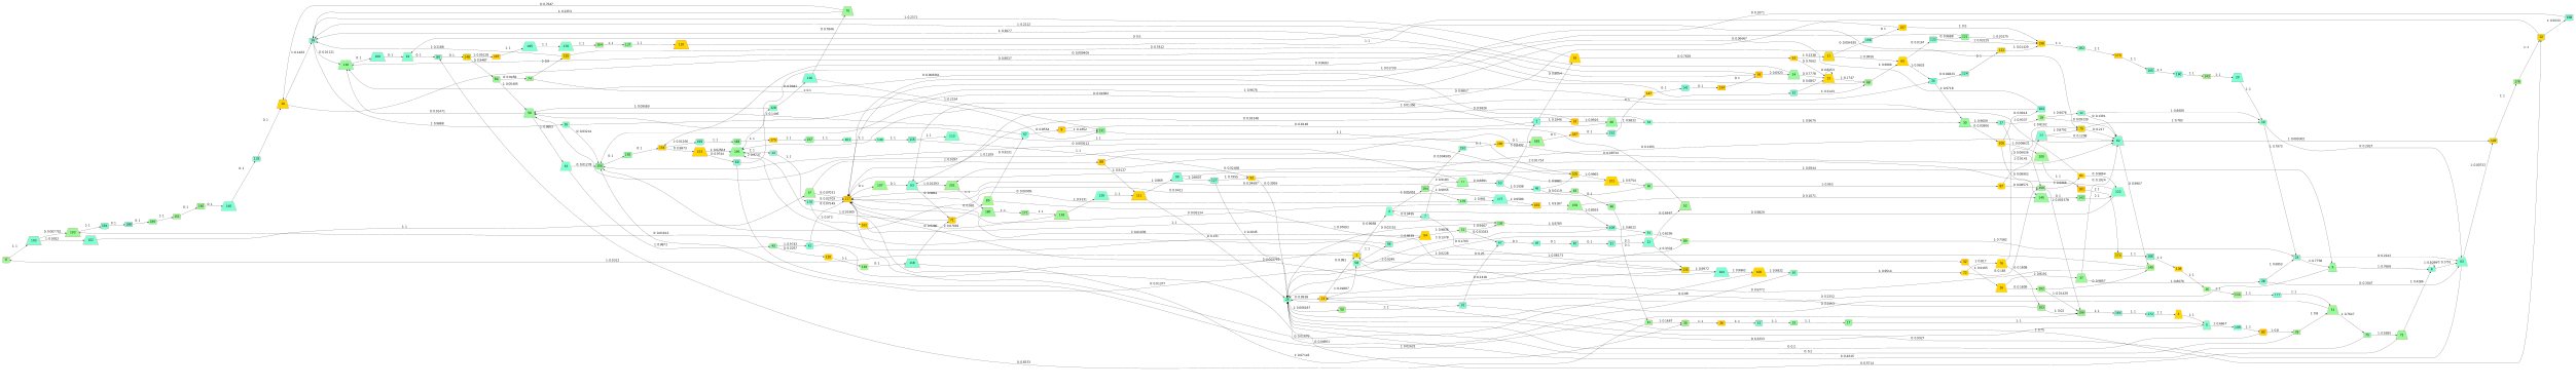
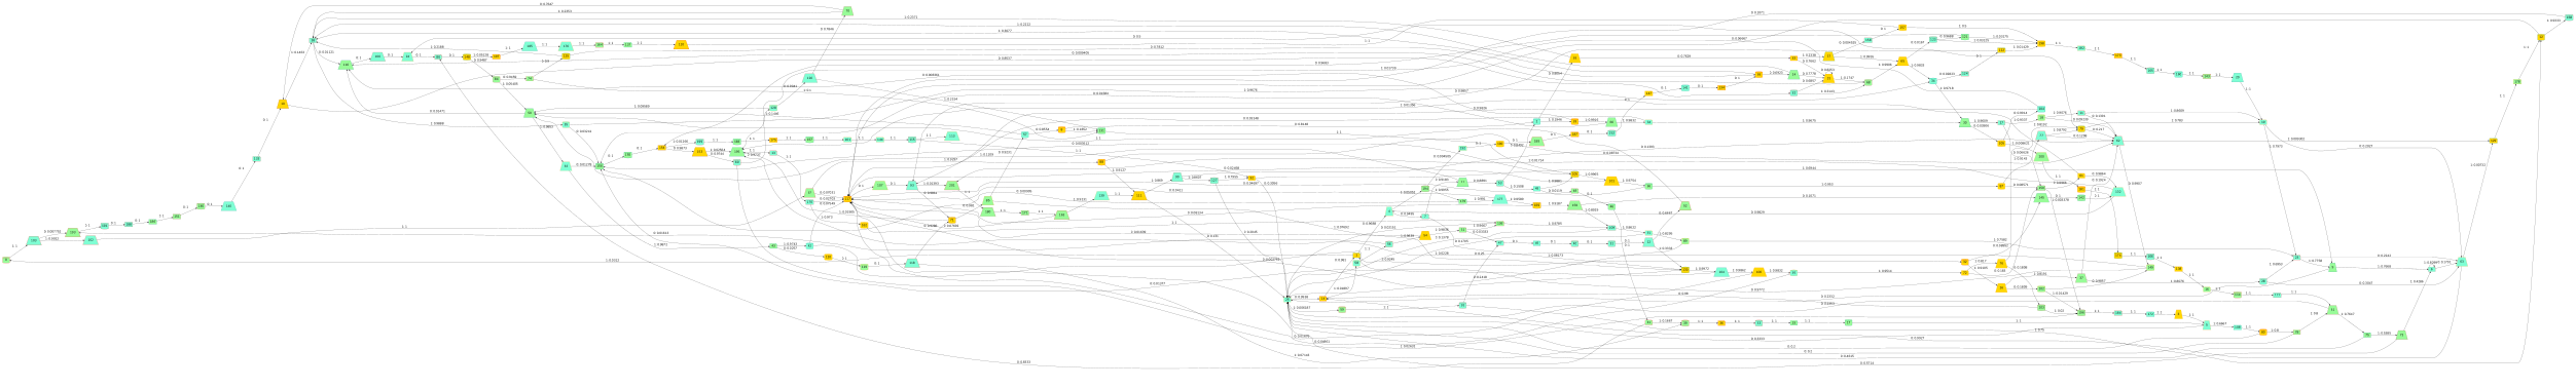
  digraph {
    fontname=Nunito
    rankdir=LR
    node [color=brown fillcolor=aquamarine fontname=Nunito fontsize=24 shape=cylinder style=filled]
    edge [fontname=Nunito fontsize=24]
    0 [color=red fillcolor=palegreen]
    103 [color=red shape=trapezium]
    193 [color=red fillcolor=palegreen shape=trapezium]
    102 [color=red shape=trapezium]
    191
    97 [color=red fillcolor=palegreen shape=trapezium]
    1 [color=teal fillcolor=gold shape=note]
    4 [color=darkorange shape=trapezium]
    7 [shape=note]
    194 [fillcolor=palegreen]
    21 [color=teal fillcolor=palegreen shape=trapezium]
    130 [color=teal fillcolor=gold]
    179 [color=teal fillcolor=palegreen shape=note]
    192 [color=darkorange shape=note]
    2 [color=teal]
    99 [color=darkorange fillcolor=gold shape=trapezium]
    69 [color=red fillcolor=gold]
    38 [shape=note]
    83 [color=red fillcolor=gold shape=note]
    116 [color=teal fillcolor=palegreen shape=trapezium]
    66 [color=teal fillcolor=palegreen shape=trapezium]
    35 [color=darkorange]
    15 [color=darkorange fillcolor=gold shape=trapezium]
    67 [color=teal fillcolor=gold shape=trapezium]
    106 [shape=trapezium]
    156 [color=teal fillcolor=palegreen]
    64 [color=darkorange shape=note]
    3 [color=darkorange fillcolor=gold shape=trapezium]
    5 [color=darkorange shape=trapezium]
    25 [color=darkorange shape=note]
    108 [color=teal shape=note]
    14 [color=red fillcolor=gold shape=note]
    59 [color=red fillcolor=palegreen]
    80 [color=red fillcolor=gold]
    53
    50 [color=teal fillcolor=palegreen shape=trapezium]
    117 [color=red fillcolor=gold]
    104 [color=teal shape=trapezium]
    177 [color=teal shape=trapezium]
    190 [color=darkorange fillcolor=gold]
    58 [color=darkorange]
    55
    78 [color=red fillcolor=palegreen shape=note]
    6 [shape=note]
    63 [color=darkorange shape=trapezium]
    129 [color=teal fillcolor=gold shape=note]
    178 [color=darkorange fillcolor=palegreen shape=note]
    49 [color=teal shape=note]
    44 [color=darkorange shape=trapezium]
    107 [color=darkorange fillcolor=palegreen shape=trapezium]
    100 [color=darkorange fillcolor=gold shape=trapezium]
    8 [color=red fillcolor=gold]
    131 [color=teal fillcolor=palegreen]
    105 [color=teal fillcolor=gold]
    101 [color=darkorange fillcolor=gold shape=trapezium]
    9 [color=teal fillcolor=palegreen shape=trapezium]
    10 [fillcolor=gold shape=trapezium]
    82
    68 [fillcolor=palegreen]
    65 [color=darkorange fillcolor=gold shape=trapezium]
    34 [color=teal]
    11 [color=red shape=note]
    62 [color=red shape=trapezium]
    19 [color=darkorange shape=note]
    149 [color=darkorange fillcolor=palegreen]
    23 [color=red shape=note]
    195 [color=teal fillcolor=palegreen shape=trapezium]
    12 [color=teal fillcolor=gold]
    168
    93 [shape=trapezium]
    13 [color=red shape=note]
    170 [shape=note]
    162 [color=darkorange fillcolor=gold]
    136 [color=red fillcolor=palegreen shape=note]
    56 [color=red]
    54 [color=darkorange fillcolor=gold shape=trapezium]
    123
    16 [color=darkorange fillcolor=palegreen shape=note]
    114 [color=red fillcolor=palegreen]
    112 [shape=note]
    81 [fillcolor=palegreen shape=trapezium]
    17 [color=teal fillcolor=palegreen]
    18 [color=darkorange fillcolor=palegreen]
    20 [color=teal shape=trapezium]
    48 [fillcolor=palegreen shape=note]
    43 [color=teal fillcolor=palegreen shape=note]
    22 [shape=trapezium]
    52 [color=red fillcolor=palegreen shape=trapezium]
    24 [color=teal fillcolor=palegreen shape=trapezium]
    47 [shape=note]
    26 [color=darkorange fillcolor=gold shape=trapezium]
    202 [color=darkorange fillcolor=palegreen]
    37 [fillcolor=palegreen shape=trapezium]
    196 [fillcolor=palegreen]
    28
    184 [color=red shape=note]
    27 [color=red shape=note]
    150 [fillcolor=palegreen shape=note]
    61 [color=darkorange fillcolor=gold shape=note]
    132 [color=darkorange shape=trapezium]
    29 [color=teal fillcolor=palegreen shape=note]
    30 [color=teal fillcolor=palegreen shape=trapezium]
    205 [color=darkorange fillcolor=gold]
    200 [color=darkorange fillcolor=palegreen shape=trapezium]
    204 [color=teal]
    181 [color=red fillcolor=gold]
    31
    32 [color=red fillcolor=gold]
    145 [color=teal fillcolor=palegreen shape=trapezium]
    142 [color=teal fillcolor=palegreen]
    33 [color=red]
    124 [color=red shape=note]
    122 [color=teal fillcolor=gold shape=note]
    198 [color=darkorange fillcolor=gold]
    155 [color=teal fillcolor=palegreen]
    154 [fillcolor=gold shape=note]
    36 [color=red fillcolor=gold shape=note]
    94 [color=darkorange shape=trapezium]
    39 [color=red fillcolor=palegreen]
    40 [color=red]
    41 [color=red fillcolor=palegreen shape=note]
    86 [color=red shape=note]
    148 [color=teal fillcolor=gold]
    84 [fillcolor=palegreen]
    197 [color=red fillcolor=gold shape=note]
    42 [color=teal]
    120 [color=darkorange fillcolor=gold]
    119 [color=darkorange fillcolor=palegreen]
    118 [color=red shape=trapezium]
    45 [color=teal shape=note]
    46 [color=teal fillcolor=palegreen]
    96 [color=teal fillcolor=palegreen]
    51 [fillcolor=palegreen shape=note]
    109 [shape=note]
    91 [color=darkorange shape=note]
    188 [shape=note]
    57 [color=teal]
    60 [color=red]
    128 [color=darkorange]
    126 [shape=trapezium]
    70 [fillcolor=palegreen shape=trapezium]
    172 [color=teal shape=note]
    201 [color=red fillcolor=palegreen shape=trapezium]
    180 [fillcolor=palegreen shape=trapezium]
    121 [color=teal fillcolor=palegreen]
    182 [color=darkorange shape=note]
    158 [shape=note]
    157 [color=darkorange fillcolor=gold]
    71 [fillcolor=gold]
    85 [color=darkorange fillcolor=palegreen shape=trapezium]
    72 [color=darkorange fillcolor=gold shape=note]
    76 [color=darkorange fillcolor=gold shape=trapezium]
    203 [fillcolor=palegreen]
    79 [color=teal fillcolor=gold]
    73 [fillcolor=palegreen shape=trapezium]
    74 [color=red fillcolor=palegreen shape=note]
    125 [color=teal fillcolor=gold]
    98 [color=red fillcolor=gold]
    75 [color=teal fillcolor=palegreen shape=note]
    77 [color=red shape=trapezium]
    185 [color=teal shape=trapezium]
    87 [color=darkorange fillcolor=gold]
    88 [color=red fillcolor=gold]
    111 [fillcolor=gold shape=trapezium]
    90 [shape=trapezium]
    127
    89 [color=darkorange fillcolor=palegreen]
    92 [color=darkorange fillcolor=gold shape=note]
    171 [fillcolor=palegreen shape=note]
    95 [color=darkorange]
    110 [color=red fillcolor=gold shape=trapezium]
    113 [color=darkorange shape=trapezium]
    115
    153 [fillcolor=gold shape=trapezium]
    199
    183 [color=teal fillcolor=palegreen]
    173 [color=red fillcolor=gold shape=note]
    133 [shape=note]
    134 [color=red fillcolor=gold shape=note]
    137 [color=teal fillcolor=palegreen shape=note]
    138 [color=darkorange fillcolor=gold shape=note]
    139 [color=darkorange shape=trapezium]
    140 [color=teal shape=trapezium]
    141 [color=teal]
    143 [color=red fillcolor=palegreen shape=note]
    144 [color=darkorange shape=note]
    146 [fillcolor=palegreen]
    147 [color=darkorange fillcolor=gold shape=note]
    176 [color=darkorange shape=trapezium]
    151 [fillcolor=palegreen shape=note]
    152
    175 [color=red fillcolor=gold shape=note]
    159 [fillcolor=palegreen shape=trapezium]
    160 [color=teal]
    161 [color=darkorange shape=note]
    163 [color=red fillcolor=palegreen shape=trapezium]
    164 [color=red fillcolor=palegreen shape=note]
    165
    166
    167 [color=teal fillcolor=palegreen]
    169 [fillcolor=gold]
    174 [color=teal fillcolor=gold]
    186 [color=teal fillcolor=palegreen shape=note]
    187 [color=red fillcolor=gold shape=note]
    189 [color=red fillcolor=palegreen shape=trapezium]
    0 -> 103 [label="1: 1        "]
    103 -> 193 [label="0: 0.007752  "]
    103 -> 102 [label="1: 0.9922   "]
    193 -> 191 [label="0: 1        "]
    102 -> 97 [label="1: 1        "]
    191 -> 188 [label="0: 1        "]
    97 -> 117 [label="0: 0.07031  "]
    97 -> 88 [label="1: 0.9297   "]
    1 -> 0 [label="1: 0.0312   "]
    1 -> 4 [label="0: 0.9688   "]
    4 -> 7 [label="0: 0.9495   "]
    4 -> 194 [label="1: 0.05052  "]
    7 -> 21 [label="0: 0.9183   "]
    7 -> 130 [label="1: 0.08173  "]
    194 -> 179 [label="1: 0.9955   "]
    194 -> 192 [label="0: 0.004505  "]
    21 -> 53 [label="0: 0.8891   "]
    21 -> 50 [label="1: 0.1109   "]
    130 -> 117 [label="0: 0.002751  "]
    130 -> 104 [label="1: 0.9972   "]
    179 -> 156 [label="0: 0.00905  "]
    179 -> 177 [label="1: 0.991    "]
    192 -> 190 [label="0: 1        "]
    2 -> 99 [label="0: 0.8054   "]
    2 -> 69 [label="1: 0.1946   "]
    99 -> 38 [label="1: 0.2371   "]
    99 -> 83 [label="0: 0.7629   "]
    69 -> 116 [label="0: 0.008361  "]
    69 -> 66 [label="1: 0.9916   "]
    38 -> 116 [label="0: 0.01121  "]
    38 -> 35 [label="1: 0.9888   "]
    83 -> 15 [label="0: 0.7662   "]
    83 -> 67 [label="1: 0.2338   "]
    116 -> 106 [label="0: 1        "]
    66 -> 156 [label="0: 0.01684  "]
    66 -> 64 [label="1: 0.9832   "]
    35 -> 156 [label="0: 0.03241  "]
    35 -> 34 [label="1: 0.9676   "]
    15 -> 15 [label="0: 0.8253   "]
    15 -> 68 [label="1: 0.1747   "]
    67 -> 65 [label="1: 0.9955   "]
    67 -> 158 [label="0: 0.004525  "]
    106 -> 94 [label="0: 1        "]
    156 -> 155 [label="0: 1        "]
    64 -> 117 [label="0: 0.03248  "]
    64 -> 30 [label="1: 0.9675   "]
    3 -> 5 [label="1: 1        "]
    5 -> 25 [label="0: 0.3333   "]
    5 -> 108 [label="1: 0.6667   "]
    25 -> 14 [label="0: 0.9938   "]
    25 -> 59 [label="1: 0.006187  "]
    108 -> 80 [label="1: 1        "]
    14 -> 1 [label="0: 0.981    "]
    14 -> 58 [label="1: 0.01897  "]
    59 -> 55 [label="1: 1        "]
    80 -> 25 [label="0: 0.2      "]
    80 -> 78 [label="1: 0.8      "]
    53 -> 2 [label="0: 0.8492   "]
    53 -> 49 [label="1: 0.1508   "]
    50 -> 116 [label="0: 0.01471  "]
    50 -> 44 [label="1: 0.9853   "]
    117 -> 107 [label="0: 1        "]
    104 -> 156 [label="0: 0.01377  "]
    104 -> 100 [label="1: 0.9862   "]
    177 -> 117 [label="0: 0.0411   "]
    177 -> 169 [label="1: 0.9589   "]
    190 -> 189 [label="0: 1        "]
    58 -> 56 [label="1: 1        "]
    55 -> 12 [label="1: 0.75     "]
    55 -> 47 [label="0: 0.25     "]
    78 -> 25 [label="0: 0.2      "]
    78 -> 81 [label="1: 0.8      "]
    6 -> 6 [label="1: 0.8299   "]
    6 -> 63 [label="0: 0.1701   "]
    63 -> 14 [label="0: 0.9927   "]
    63 -> 129 [label="1: 0.00732  "]
    129 -> 178 [label="1: 1        "]
    178 -> 12 [label="1: 1        "]
    49 -> 105 [label="1: 0.9881   "]
    49 -> 48 [label="0: 0.0119   "]
    44 -> 156 [label="0: 0.01278  "]
    44 -> 43 [label="1: 0.9872   "]
    107 -> 93 [label="0: 1        "]
    100 -> 117 [label="0: 0.01676  "]
    100 -> 95 [label="1: 0.9832   "]
    8 -> 2 [label="0: 0.8148   "]
    8 -> 131 [label="1: 0.1852   "]
    131 -> 105 [label="1: 1        "]
    105 -> 156 [label="0: 0.003512  "]
    105 -> 101 [label="1: 0.9965   "]
    101 -> 117 [label="0: 0.02458  "]
    101 -> 96 [label="1: 0.9754   "]
    9 -> 25 [label="0: 0.2332   "]
    9 -> 6 [label="1: 0.7668   "]
    10 -> 38 [label="1: 0.1463   "]
    10 -> 82 [label="0: 0.8537   "]
    82 -> 15 [label="0: 0.6857   "]
    82 -> 68 [label="1: 0.3143   "]
    68 -> 116 [label="0: 0.009405  "]
    68 -> 65 [label="1: 0.9906   "]
    65 -> 34 [label="1: 0.9833   "]
    65 -> 123 [label="0: 0.0167   "]
    34 -> 30 [label="1: 0.9718   "]
    34 -> 124 [label="0: 0.02823  "]
    11 -> 62 [label="0: 0.1391   "]
    11 -> 19 [label="1: 0.8609   "]
    62 -> 129 [label="1: 0.009302  "]
    62 -> 149 [label="0: 0.9907   "]
    19 -> 63 [label="0: 0.2027   "]
    19 -> 23 [label="1: 0.7973   "]
    149 -> 1 [label="0: 0.9772   "]
    149 -> 195 [label="1: 0.0228   "]
    23 -> 63 [label="0: 0.2242   "]
    23 -> 9 [label="1: 0.7758   "]
    195 -> 13 [label="1: 1        "]
    12 -> 117 [label="0: 0.06667  "]
    12 -> 168 [label="1: 0.9333   "]
    168 -> 117 [label="0: 0.1071   "]
    93 -> 201 [label="1: 0.01393  "]
    93 -> 71 [label="0: 0.9861   "]
    13 -> 170 [label="1: 1        "]
    170 -> 117 [label="0: 0.02703  "]
    170 -> 162 [label="1: 0.973    "]
    162 -> 136 [label="1: 1        "]
    136 -> 25 [label="0: 0.02151  "]
    136 -> 109 [label="1: 0.9785   "]
    56 -> 193 [label="0: 0.01613  "]
    56 -> 54 [label="1: 0.9839   "]
    54 -> 117 [label="0: 0.01639  "]
    54 -> 51 [label="1: 0.9836   "]
    123 -> 198 [label="1: 0.03125  "]
    123 -> 121 [label="0: 0.9688   "]
    16 -> 114 [label="1: 1        "]
    114 -> 112 [label="1: 1        "]
    112 -> 81 [label="1: 1        "]
    81 -> 25 [label="0: 0.2353   "]
    81 -> 75 [label="1: 0.7647   "]
    17 -> 5 [label="1: 1        "]
    18 -> 11 [label="1: 0.9076   "]
    18 -> 62 [label="0: 0.09239  "]
    20 -> 19 [label="1: 1        "]
    48 -> 46 [label="0: 1        "]
    43 -> 42 [label="1: 0.9743   "]
    43 -> 120 [label="0: 0.0257   "]
    22 -> 130 [label="1: 0.3333   "]
    22 -> 52 [label="0: 0.6667   "]
    52 -> 50 [label="1: 1        "]
    24 -> 38 [label="1: 0.2222   "]
    24 -> 15 [label="0: 0.7778   "]
    47 -> 45 [label="0: 1        "]
    26 -> 202 [label="0: 0.1809   "]
    26 -> 37 [label="1: 0.8191   "]
    202 -> 149 [label="0: 0.9857   "]
    202 -> 196 [label="1: 0.01429  "]
    37 -> 62 [label="0: 0.1924   "]
    37 -> 28 [label="1: 0.8076   "]
    196 -> 184 [label="1: 1        "]
    28 -> 63 [label="0: 0.3047   "]
    28 -> 23 [label="1: 0.6953   "]
    184 -> 172 [label="1: 1        "]
    27 -> 18 [label="1: 0.9337   "]
    27 -> 150 [label="0: 0.06626  "]
    150 -> 196 [label="1: 0.003378  "]
    150 -> 61 [label="0: 0.9966   "]
    61 -> 195 [label="1: 0.01356  "]
    61 -> 132 [label="0: 0.9864   "]
    132 -> 4 [label="0: 0.9829   "]
    132 -> 201 [label="1: 0.01714  "]
    29 -> 17 [label="1: 1        "]
    30 -> 27 [label="1: 0.9609   "]
    30 -> 205 [label="0: 0.03906  "]
    205 -> 200 [label="1: 0.008621  "]
    205 -> 204 [label="0: 0.9914   "]
    200 -> 181 [label="1: 1        "]
    204 -> 195 [label="1: 0.01739  "]
    204 -> 93 [label="0: 0.9826   "]
    181 -> 174 [label="1: 1        "]
    31 -> 22 [label="0: 1        "]
    32 -> 26 [label="1: 0.9105   "]
-   205 -> 145 [label="0: 0.08952  "]
+   32 -> 145 [label="0: 0.08952  "]
    145 -> 142 [label="0: 1        "]
    142 -> 132 [label="0: 1        "]
    33 -> 29 [label="1: 1        "]
    124 -> 122 [label="0: 1        "]
    122 -> 93 [label="0: 0.9857   "]
    122 -> 198 [label="1: 0.01429  "]
    198 -> 182 [label="1: 1        "]
    155 -> 154 [label="0: 1        "]
    154 -> 153 [label="0: 0.9873   "]
    154 -> 199 [label="1: 0.01266  "]
    36 -> 33 [label="1: 1        "]
    94 -> 86 [label="0: 1        "]
    39 -> 36 [label="1: 1        "]
    40 -> 31 [label="0: 1        "]
    41 -> 39 [label="1: 0.1667   "]
    41 -> 86 [label="0: 0.8333   "]
    86 -> 148 [label="0: 1        "]
    148 -> 84 [label="0: 0.9487   "]
    148 -> 197 [label="1: 0.05128  "]
    84 -> 50 [label="1: 0.05405  "]
    84 -> 74 [label="0: 0.9459   "]
    197 -> 185 [label="1: 1        "]
    42 -> 117 [label="0: 0.07549  "]
    42 -> 32 [label="1: 0.9245   "]
    120 -> 119 [label="0: 1        "]
    119 -> 118 [label="0: 1        "]
    118 -> 39 [label="1: 0.07143  "]
    118 -> 71 [label="0: 0.9286   "]
    45 -> 40 [label="0: 1        "]
    46 -> 41 [label="0: 1        "]
    96 -> 117 [label="0: 0.04697  "]
    96 -> 87 [label="1: 0.953    "]
    51 -> 136 [label="1: 0.9667   "]
    51 -> 47 [label="0: 0.03333  "]
    109 -> 25 [label="0: 0.1378   "]
    109 -> 91 [label="1: 0.8622   "]
    91 -> 25 [label="0: 0.1705   "]
    91 -> 89 [label="1: 0.8295   "]
    188 -> 186 [label="0: 1        "]
    57 -> 50 [label="1: 0.1446   "]
    57 -> 8 [label="0: 0.8554   "]
    60 -> 196 [label="1: 0.02632  "]
    60 -> 128 [label="0: 0.9737   "]
    128 -> 50 [label="1: 0.09589  "]
    128 -> 126 [label="0: 0.9041   "]
    126 -> 131 [label="1: 0.2154   "]
    126 -> 70 [label="0: 0.7846   "]
    70 -> 38 [label="1: 0.2353   "]
    70 -> 10 [label="0: 0.7647   "]
    172 -> 3 [label="1: 1        "]
    201 -> 180 [label="1: 1        "]
    180 -> 171 [label="1: 1        "]
    121 -> 198 [label="1: 0.03175  "]
    121 -> 154 [label="0: 0.9683   "]
    182 -> 173 [label="1: 1        "]
    158 -> 157 [label="0: 1        "]
    157 -> 198 [label="1: 0.5      "]
    157 -> 94 [label="0: 0.5      "]
    71 -> 195 [label="1: 0.01905  "]
    71 -> 85 [label="0: 0.981    "]
    85 -> 130 [label="1: 0.07692  "]
    85 -> 57 [label="0: 0.9231   "]
    72 -> 150 [label="0: 0.183    "]
    72 -> 76 [label="1: 0.817    "]
    76 -> 203 [label="0: 0.1808   "]
    76 -> 79 [label="1: 0.8192   "]
    203 -> 14 [label="0: 0.98     "]
    203 -> 196 [label="1: 0.02     "]
    79 -> 62 [label="0: 0.217    "]
    79 -> 19 [label="1: 0.783    "]
    73 -> 25 [label="0: 0.5714   "]
    73 -> 6 [label="1: 0.4286   "]
    74 -> 131 [label="1: 0.1      "]
    74 -> 125 [label="0: 0.9      "]
    125 -> 38 [label="1: 0.2188   "]
    125 -> 98 [label="0: 0.7812   "]
    98 -> 38 [label="1: 0.3077   "]
    98 -> 24 [label="0: 0.6923   "]
    75 -> 25 [label="0: 0.4615   "]
    75 -> 73 [label="1: 0.5385   "]
    77 -> 62 [label="0: 0.1208   "]
    77 -> 79 [label="1: 0.8792   "]
    185 -> 176 [label="1: 1        "]
    87 -> 150 [label="0: 0.08571  "]
    87 -> 77 [label="1: 0.9143   "]
    88 -> 62 [label="0: 0.08734  "]
    88 -> 111 [label="1: 0.9127   "]
    111 -> 25 [label="0: 0.131    "]
    111 -> 90 [label="1: 0.869    "]
    90 -> 62 [label="0: 0.1393   "]
    90 -> 127 [label="1: 0.8607   "]
    127 -> 25 [label="0: 0.2045   "]
    127 -> 92 [label="1: 0.7955   "]
    89 -> 25 [label="0: 0.2418   "]
    89 -> 23 [label="1: 0.7582   "]
    92 -> 25 [label="0: 0.3056   "]
    92 -> 9 [label="1: 0.6944   "]
    171 -> 163 [label="1: 1        "]
    95 -> 117 [label="0: 0.04861  "]
    95 -> 72 [label="1: 0.9514   "]
    110 -> 79 [label="1: 1        "]
    115 -> 92 [label="1: 1        "]
    115 -> 113 [label="1: 1        "]
    153 -> 195 [label="1: 0.02564  "]
    153 -> 60 [label="0: 0.9744   "]
    199 -> 183 [label="1: 1        "]
    183 -> 175 [label="1: 1        "]
    173 -> 165 [label="1: 1        "]
    133 -> 10 [label="0: 1        "]
    134 -> 98 [label="0: 1        "]
    137 -> 110 [label="1: 1        "]
    138 -> 16 [label="1: 1        "]
    139 -> 111 [label="1: 1        "]
    140 -> 133 [label="0: 1        "]
    141 -> 134 [label="0: 1        "]
    143 -> 20 [label="1: 1        "]
    144 -> 115 [label="1: 1        "]
    146 -> 140 [label="0: 1        "]
    147 -> 141 [label="0: 1        "]
    176 -> 164 [label="1: 1        "]
    151 -> 146 [label="0: 1        "]
    152 -> 147 [label="0: 1        "]
    175 -> 167 [label="1: 1        "]
    159 -> 145 [label="0: 0.1071   "]
    159 -> 109 [label="1: 0.8929   "]
    160 -> 143 [label="1: 1        "]
    161 -> 144 [label="1: 1        "]
    163 -> 117 [label="0: 0.07692  "]
    163 -> 139 [label="1: 0.9231   "]
    164 -> 137 [label="1: 1        "]
    165 -> 160 [label="1: 1        "]
    166 -> 138 [label="1: 1        "]
    167 -> 161 [label="1: 1        "]
    169 -> 117 [label="0: 0.08134  "]
    169 -> 159 [label="1: 0.9187   "]
    174 -> 166 [label="1: 1        "]
    186 -> 151 [label="0: 1        "]
    187 -> 152 [label="0: 1        "]
    189 -> 187 [label="0: 1        "]
  }
